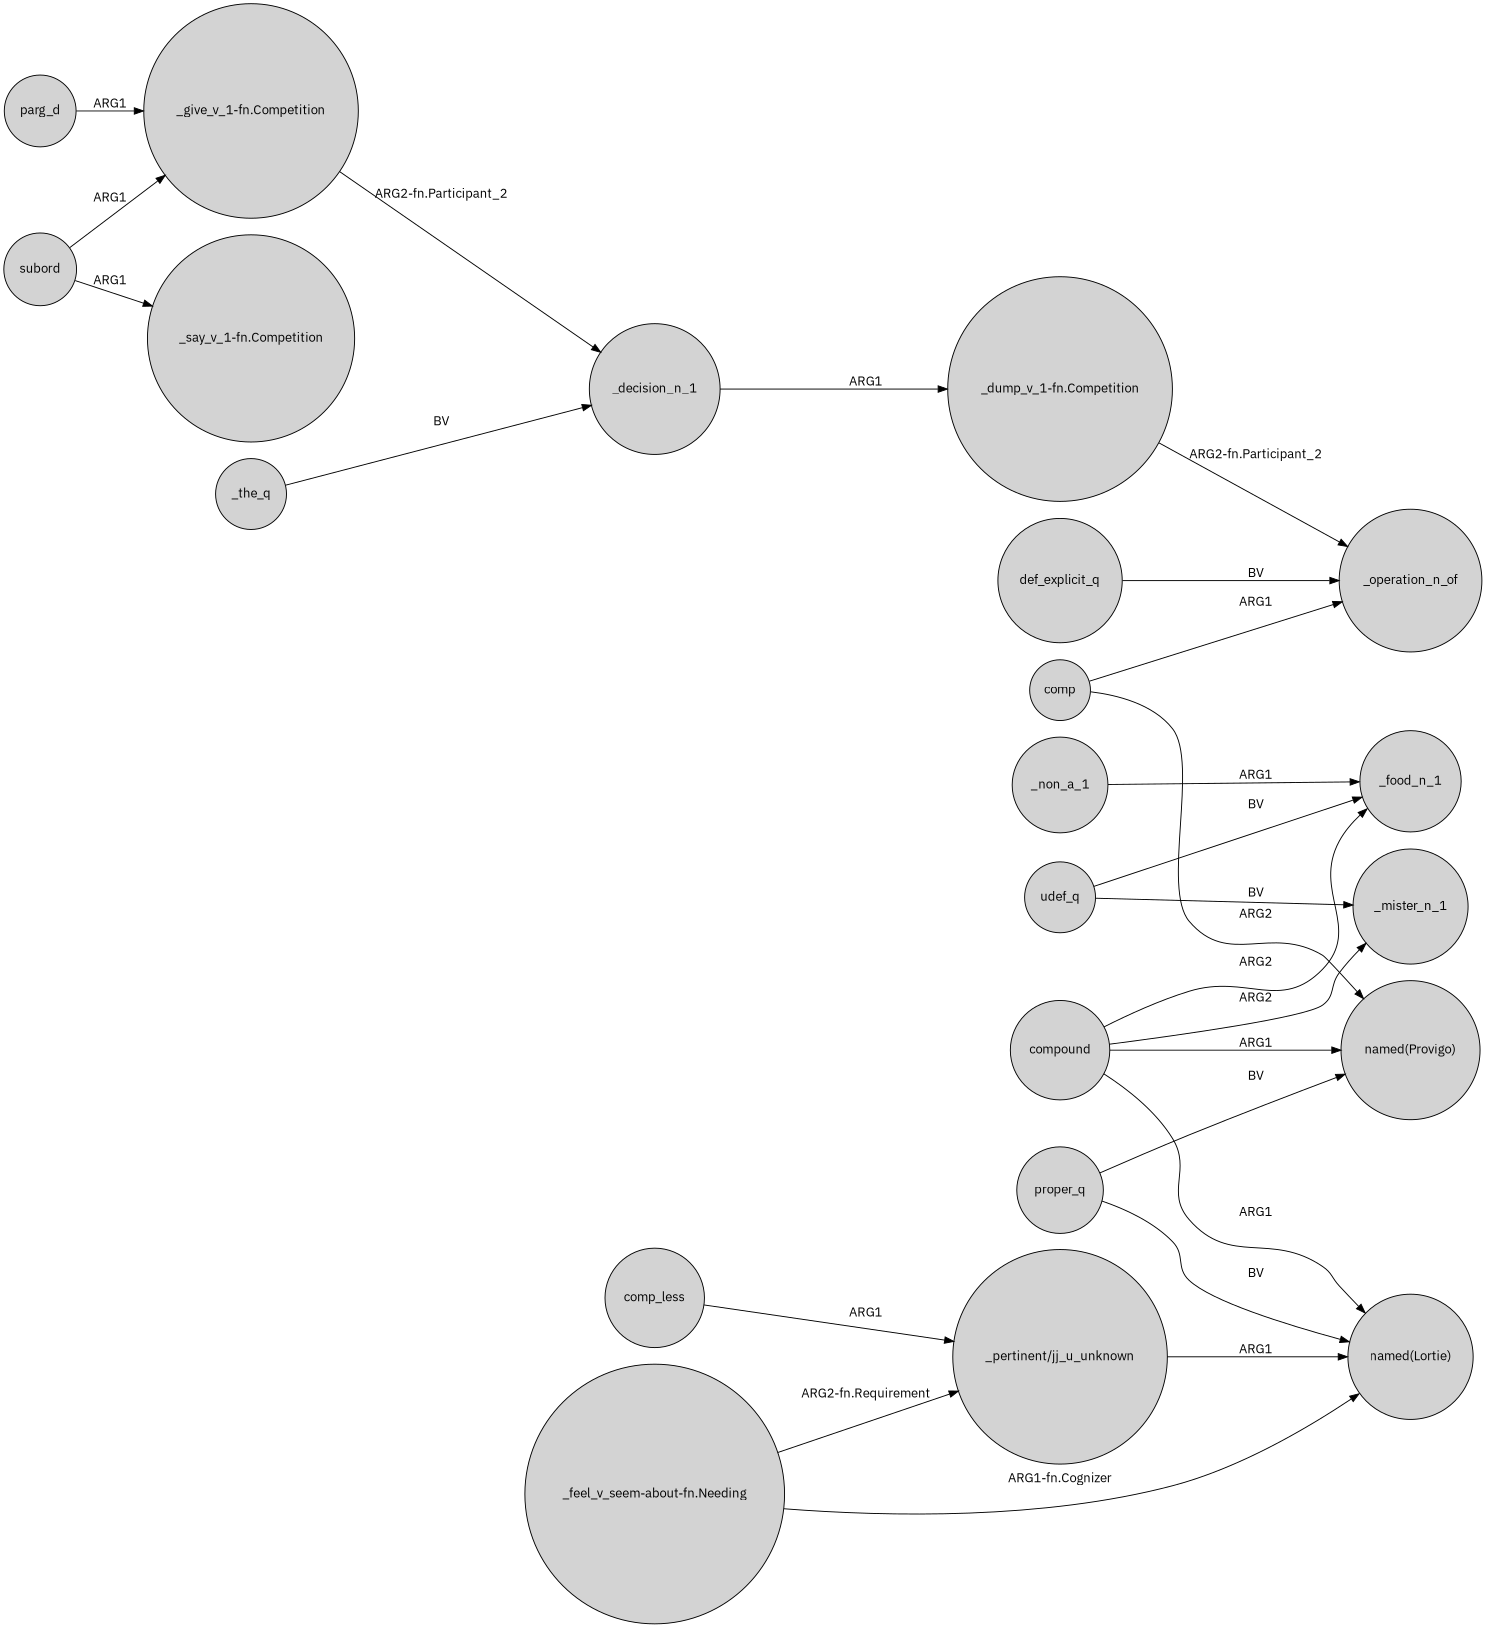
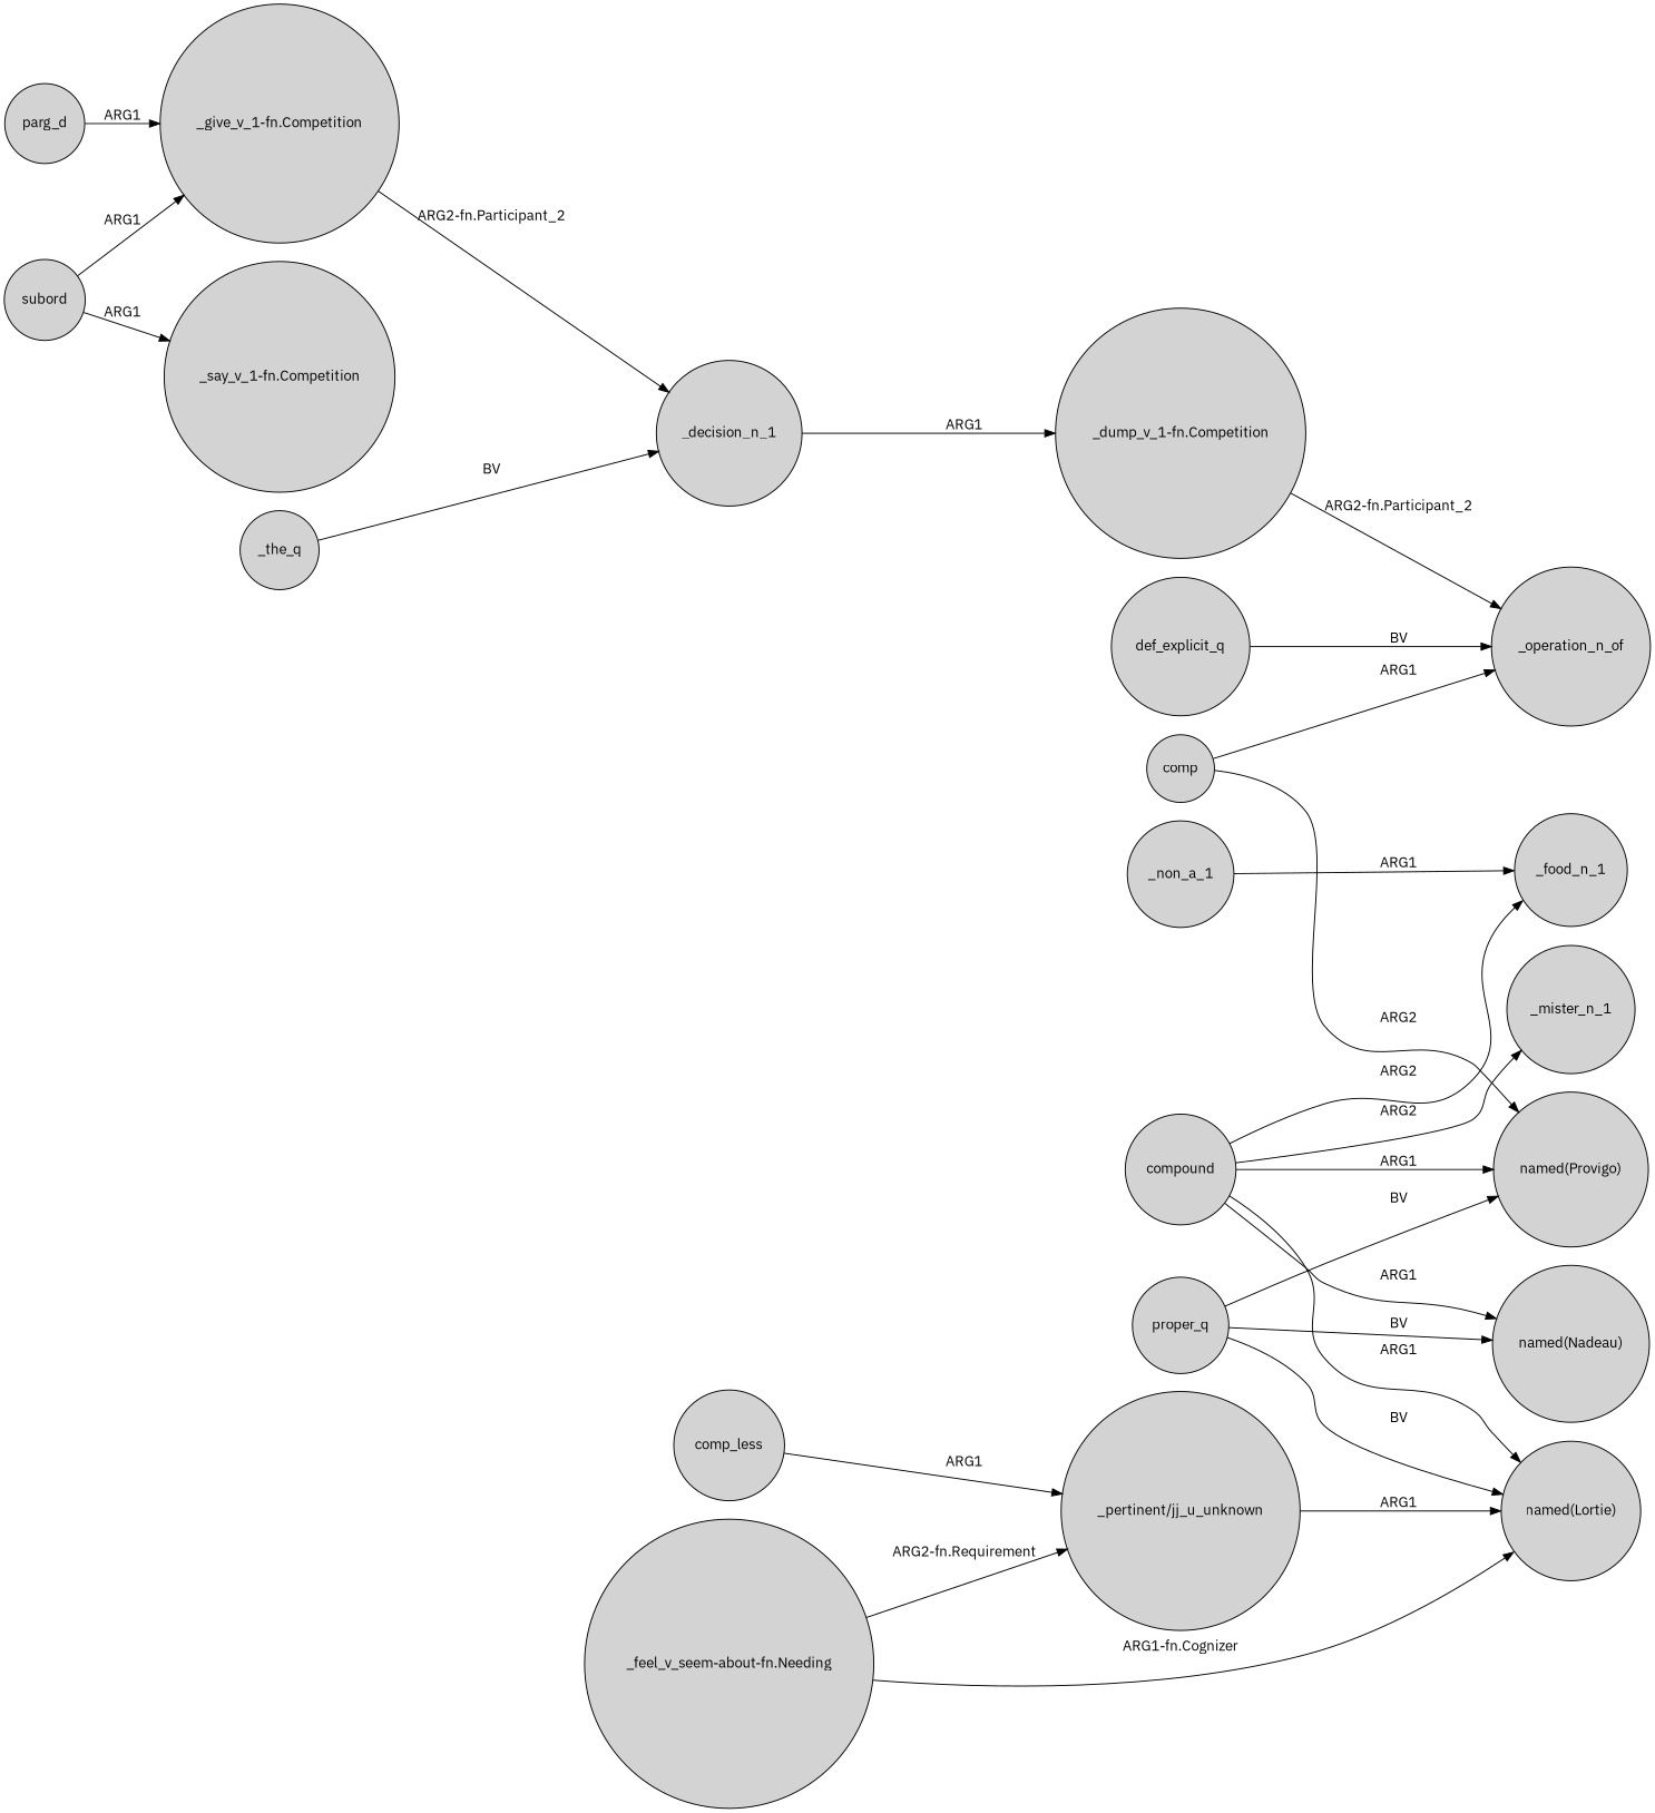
  digraph {
    fontname="IBM Plex Sans"
    rankdir=LR
    node [fontname="IBM Plex Sans" shape=circle style=filled]
    edge [fontname="IBM Plex Sans"]
    subord
    "_give_v_1-fn.Competition"
    "_say_v_1-fn.Competition"
    _decision_n_1
    "_dump_v_1-fn.Competition"
    compound
    _mister_n_1
+   "named(Nadeau)"
    "named(Lortie)"
    _food_n_1
    "named(Provigo)"
    comp_less
    "_pertinent/jj_u_unknown"
    _operation_n_of
    proper_q
    n16 [label=comp]
-   udef_q
    parg_d
    "_feel_v_seem-about-fn.Needing"
    def_explicit_q
    _the_q
    _non_a_1
    subord -> "_give_v_1-fn.Competition" [label=ARG1]
    subord -> "_say_v_1-fn.Competition" [label=ARG1]
    "_give_v_1-fn.Competition" -> _decision_n_1 [label="ARG2-fn.Participant_2"]
    _decision_n_1 -> "_dump_v_1-fn.Competition" [label=ARG1]
    "_dump_v_1-fn.Competition" -> _operation_n_of [label="ARG2-fn.Participant_2"]
    compound -> _mister_n_1 [label=ARG2]
+   compound -> "named(Nadeau)" [label=ARG1]
    compound -> "named(Lortie)" [label=ARG1]
    compound -> _food_n_1 [label=ARG2]
    compound -> "named(Provigo)" [label=ARG1]
    comp_less -> "_pertinent/jj_u_unknown" [label=ARG1]
    "_pertinent/jj_u_unknown" -> "named(Lortie)" [label=ARG1]
+   proper_q -> "named(Nadeau)" [label=BV]
    proper_q -> "named(Lortie)" [label=BV]
    proper_q -> "named(Provigo)" [label=BV]
    n16 -> "named(Provigo)" [label=ARG2]
    n16 -> _operation_n_of [label=ARG1]
-   udef_q -> _mister_n_1 [label=BV]
-   udef_q -> _food_n_1 [label=BV]
    parg_d -> "_give_v_1-fn.Competition" [label=ARG1]
    "_feel_v_seem-about-fn.Needing" -> "named(Lortie)" [label="ARG1-fn.Cognizer"]
    "_feel_v_seem-about-fn.Needing" -> "_pertinent/jj_u_unknown" [label="ARG2-fn.Requirement"]
    def_explicit_q -> _operation_n_of [label=BV]
    _the_q -> _decision_n_1 [label=BV]
    _non_a_1 -> _food_n_1 [label=ARG1]
  }
